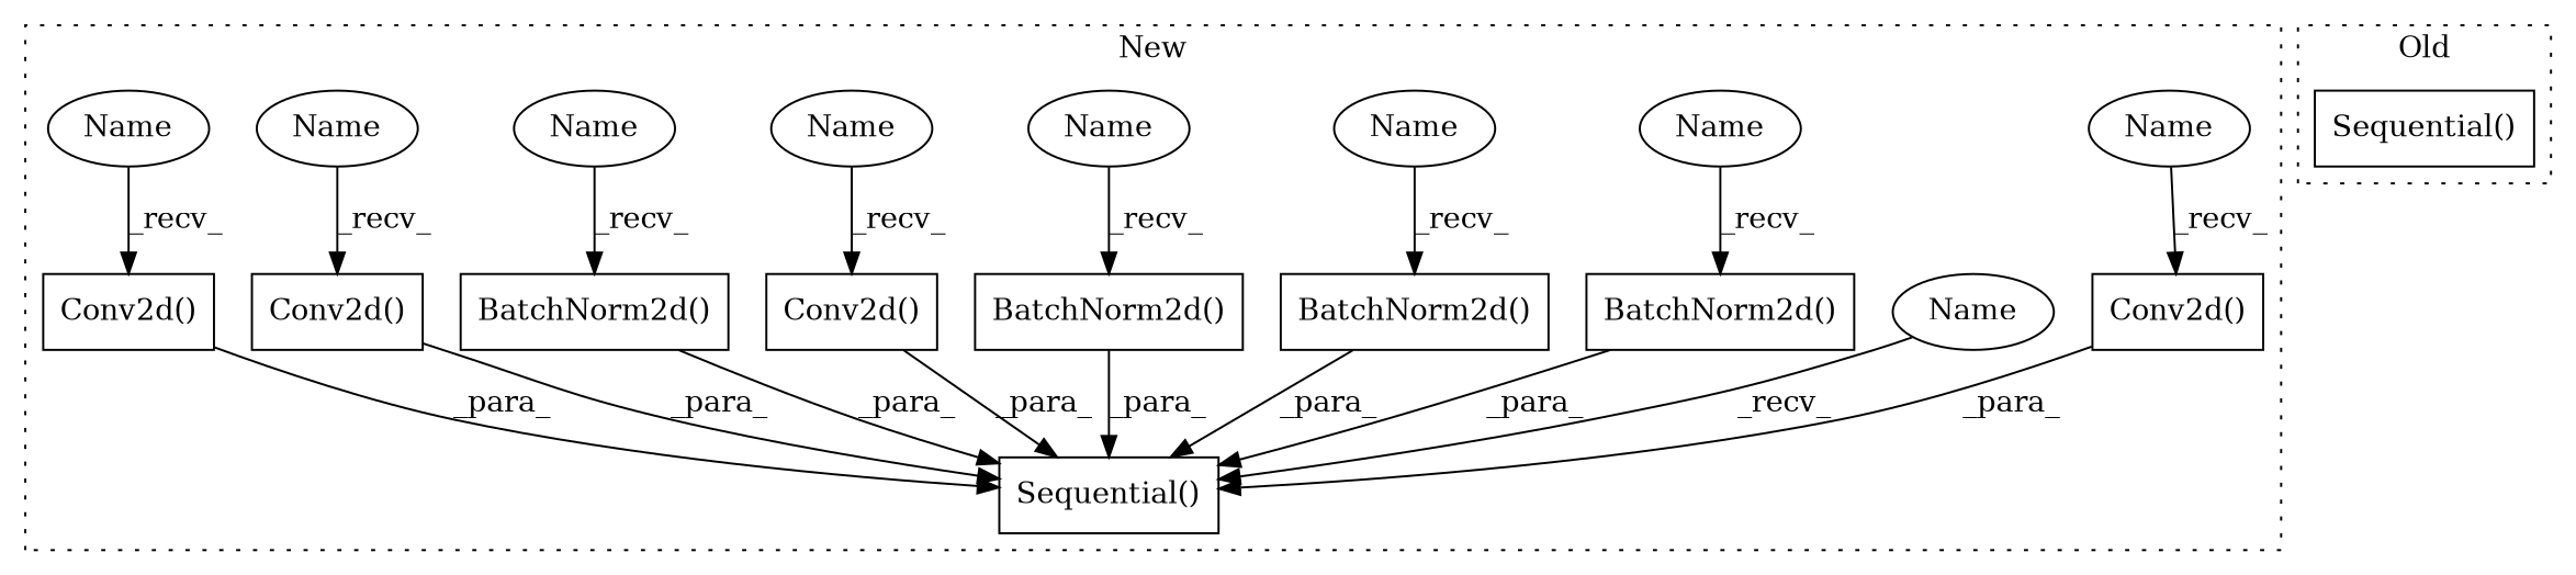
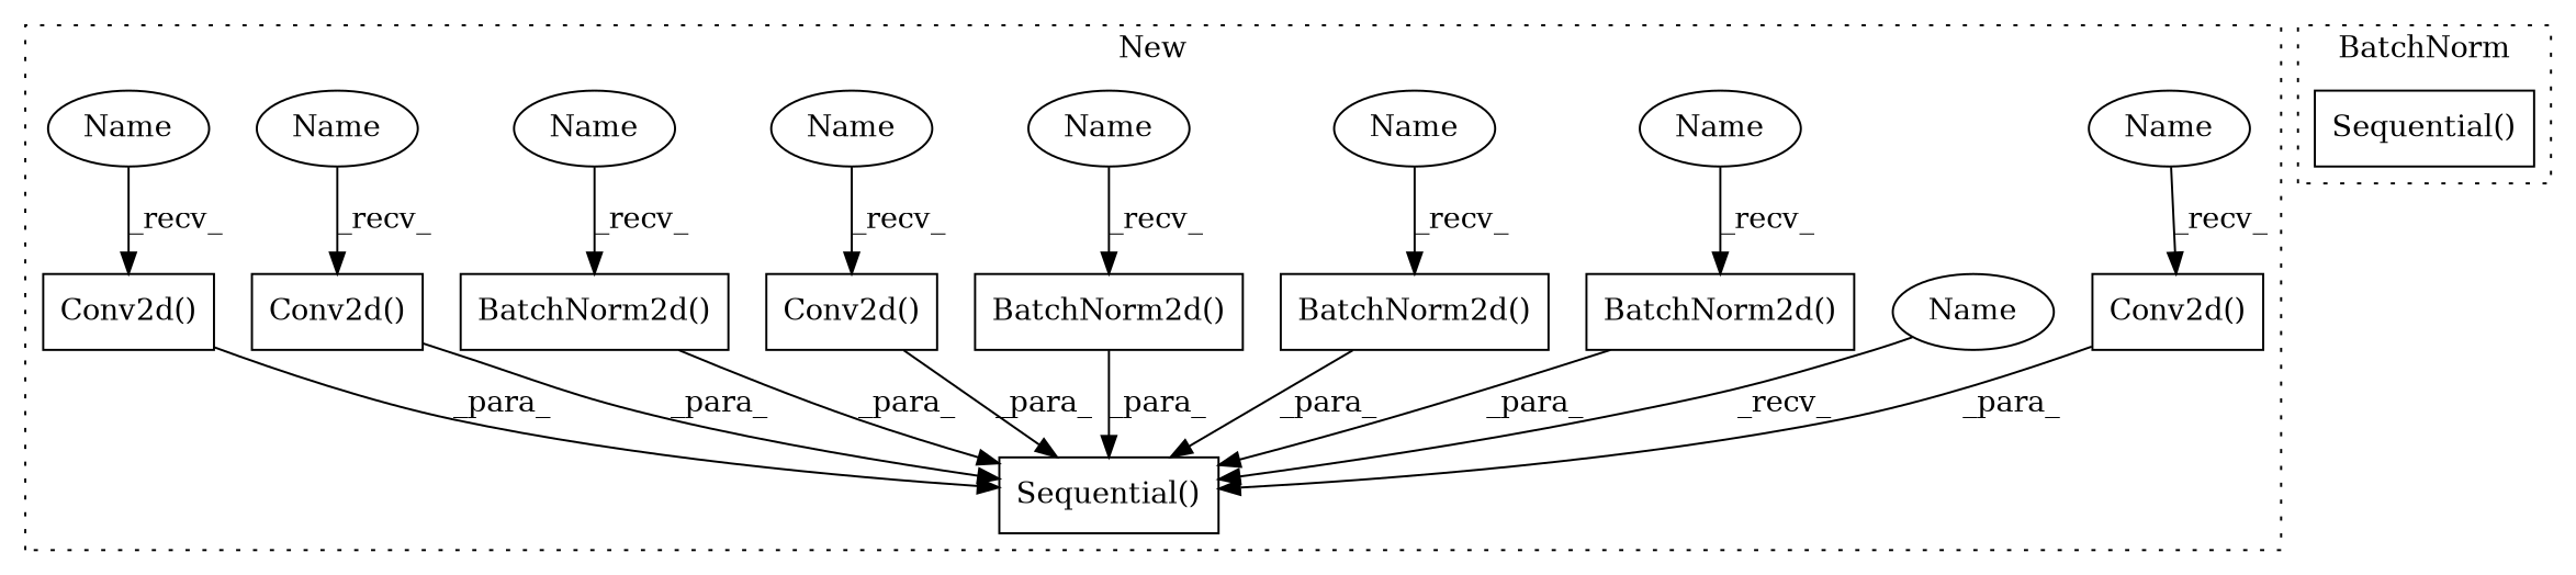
  digraph {
    node [a=75 l=2 s=5136 shape=box]
    n1 [l="15,1" label="BatchNorm2d()" s="4895,4913"]
    n2 [l=82 label="Conv2d()"]
    n3 [l="27,10" label="Sequential()" s="4416,5326"]
    n4 [l=82 label="Conv2d()" s=4963]
    n5 [l="15,1" label="BatchNorm2d()" s="5272,5290"]
    n6 [l=81 label="Conv2d()" s=4791]
    n7 [l="15,1" label="BatchNorm2d()" s="4553,4570"]
    n8 [l=79 label="Conv2d()" s=4443]
    n9 [l="15,1" label="BatchNorm2d()" s="4724,4741"]
    n10 [a=87 label=Name s=4963 shape=ellipse]
    n11 [a=87 label=Name s=4416 shape=ellipse]
    n12 [a=87 label=Name s=4724 shape=ellipse]
    n13 [a=87 label=Name s=4895 shape=ellipse]
    n14 [a=87 label=Name s=4553 shape=ellipse]
    n15 [a=87 label=Name s=4791 shape=ellipse]
    n16 [a=87 label=Name s=5272 shape=ellipse]
    n17 [a=87 label=Name s=4443 shape=ellipse]
    n18 [a=87 label=Name shape=ellipse]
    n19 [l="43,1" label="Sequential()" s="4336,4434"]
    subgraph cluster_1 {
      label=New
      style=dotted
      n1
      n2
      n3
      n4
      n5
      n6
      n7
      n8
      n9
      n10
      n11
      n12
      n13
      n14
      n15
      n16
      n17
      n18
    }
    subgraph cluster_2 {
-     label=Old
+     label=BatchNorm
      style=dotted
      n19
    }
    n1 -> n3 [label=_para_]
    n2 -> n3 [label=_para_]
    n4 -> n3 [label=_para_]
    n5 -> n3 [label=_para_]
    n6 -> n3 [label=_para_]
    n7 -> n3 [label=_para_]
    n8 -> n3 [label=_para_]
    n9 -> n3 [label=_para_]
    n10 -> n4 [label=_recv_]
    n11 -> n3 [label=_recv_]
    n12 -> n9 [label=_recv_]
    n13 -> n1 [label=_recv_]
    n14 -> n7 [label=_recv_]
    n15 -> n6 [label=_recv_]
    n16 -> n5 [label=_recv_]
    n17 -> n8 [label=_recv_]
    n18 -> n2 [label=_recv_]
  }
